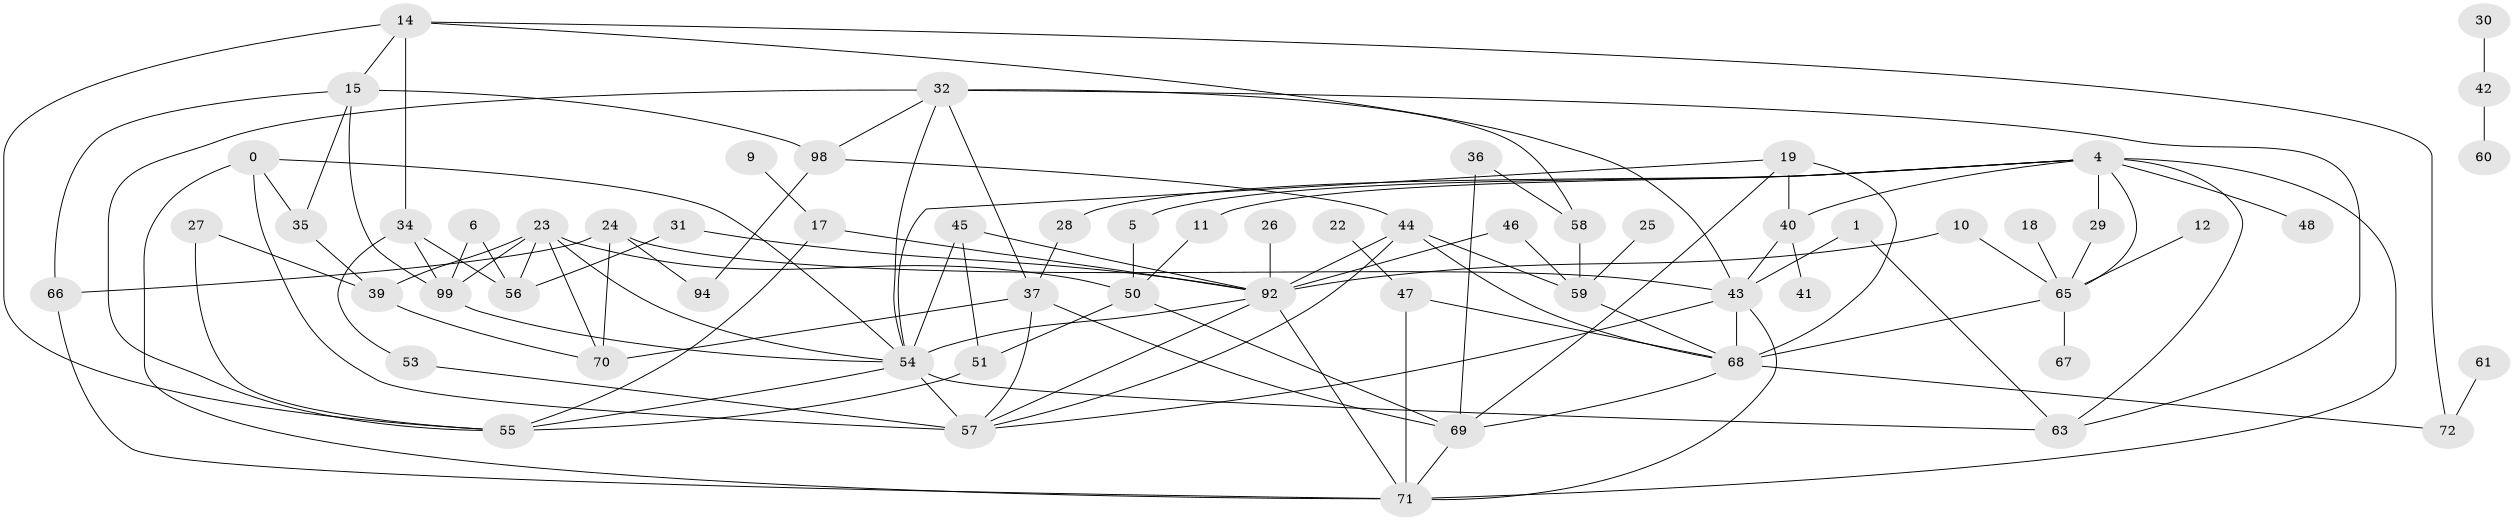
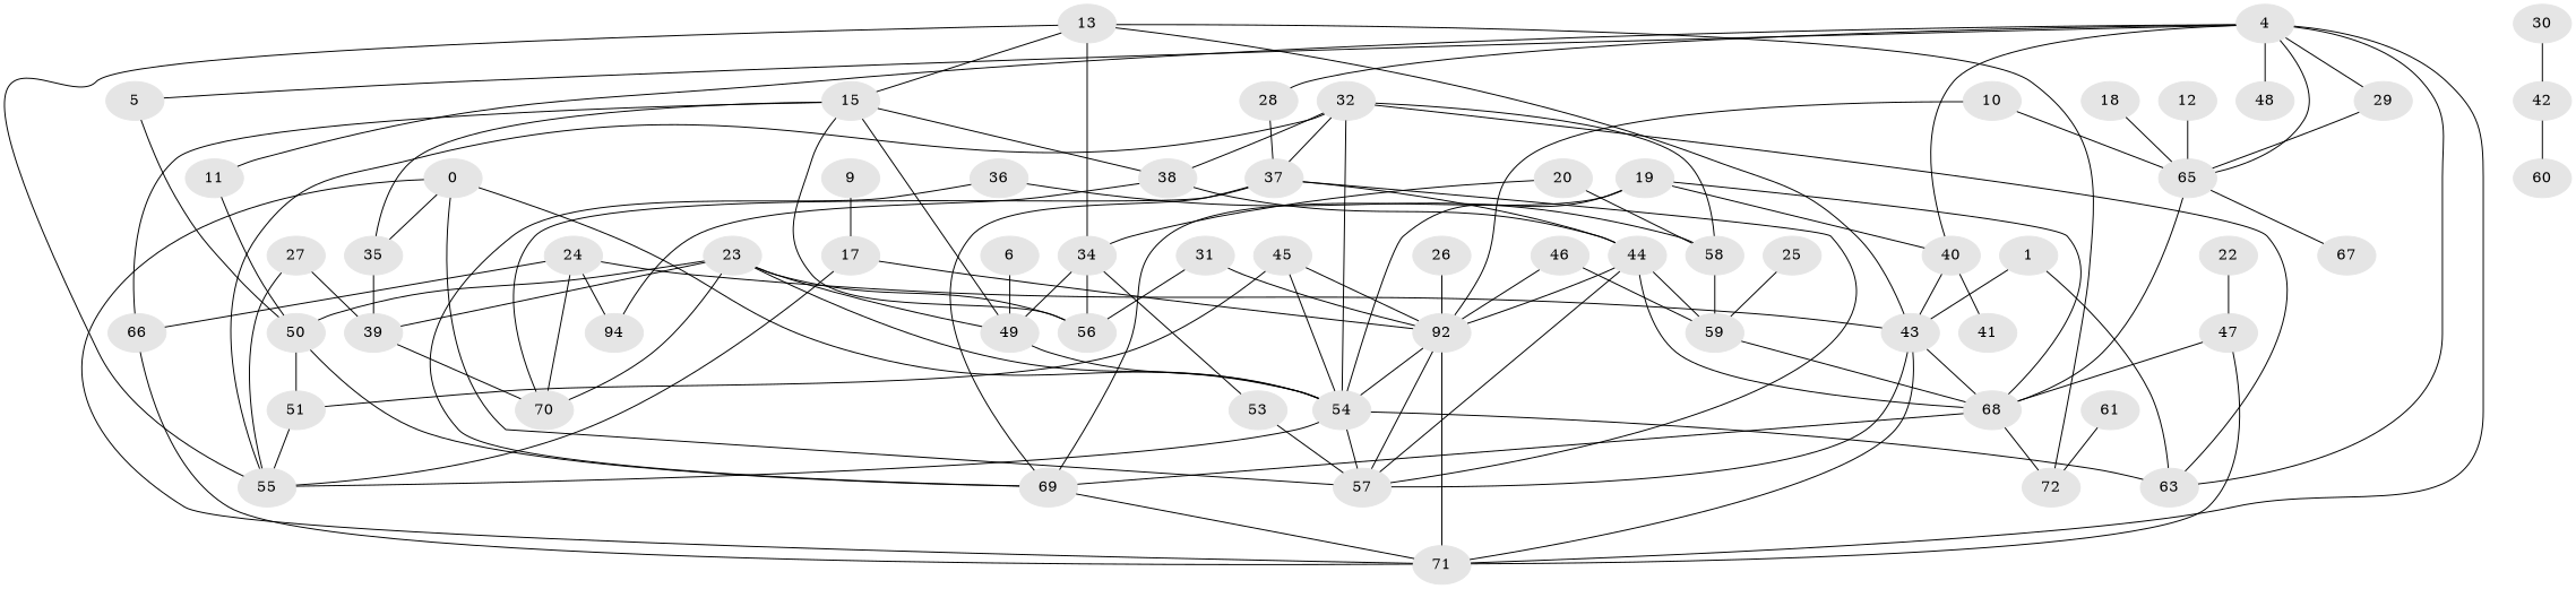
  graph {
    node [color=gray90 style=filled]
    edge [weight=1.0]
    1
    43
    63
    57
    71
    68
    n7 [label=0]
    35
    54
    39
    55
    4
    5
    11
    28
    29
    40
    48
    65
    50
    37
    41
    59
    67
    69
    51
    6
    56
-   49 [label=99]
+   49
    9
    17
    n32 [label=92]
    10
    12
-   13 [label=14]
+   13
    15
    34
    72
-   38 [label=98]
+   38
    66
    53
    n42 [label=94]
    44
    18
    19
+   20
    58
    22
    47
    23
    70
    24
    25
    26
    27
    30
    42
    60
    31
    32
    36
    45
    46
    61
    1 -- 43
    1 -- 63
    43 -- 57
    43 -- 71
    43 -- 68
    68 -- 69
    68 -- 72
    n7 -- 57
    n7 -- 71
    n7 -- 35
    n7 -- 54
    35 -- 39
    54 -- 63
    54 -- 57 [weight=2.0]
    54 -- 55
    39 -- 70
    4 -- 63
    4 -- 71
    4 -- 5
    4 -- 11
    4 -- 28
    4 -- 29
    4 -- 40
    4 -- 48
    4 -- 65
    5 -- 50
    11 -- 50
    28 -- 37
    29 -- 65
    40 -- 43
    40 -- 41
    65 -- 68
    65 -- 67
    50 -- 69
    50 -- 51
    37 -- 57
    37 -- 69
+   37 -- 44
    37 -- 70
    59 -- 68
    69 -- 71
    51 -- 55
-   6 -- 56
+   15 -- 56
    6 -- 49
    49 -- 54
    9 -- 17
    17 -- 55
    17 -- n32
    n32 -- 57
    n32 -- 71
    n32 -- 54
    10 -- 65
    10 -- n32
    12 -- 65
    13 -- 43
    13 -- 55
    13 -- 15
    13 -- 34
    13 -- 72
    15 -- 35
    15 -- 49
    15 -- 38
    15 -- 66
    34 -- 56
    34 -- 49 [weight=2.0]
    34 -- 53
    38 -- n42
    38 -- 44
    66 -- 71
    53 -- 57
    44 -- 57
    44 -- 68
    44 -- 59
    44 -- n32 [weight=2.0]
    18 -- 65
    19 -- 68
    19 -- 54
    19 -- 40
    19 -- 69
+   20 -- 34
+   20 -- 58
    58 -- 59
    22 -- 47
    47 -- 71
    47 -- 68
    23 -- 54
    23 -- 39
    23 -- 50
    23 -- 56
    23 -- 49
    23 -- 70
    24 -- 43
    24 -- 66
    24 -- n42
    24 -- 70
    25 -- 59
    26 -- n32
    27 -- 39
    27 -- 55
    30 -- 42
    42 -- 60
    31 -- 56
    31 -- n32
    32 -- 63
    32 -- 54
    32 -- 55
    32 -- 37
    32 -- 38
    32 -- 58
    36 -- 69
    36 -- 58
    45 -- 54
    45 -- 51
    45 -- n32
    46 -- 59
    46 -- n32
    61 -- 72
  }
